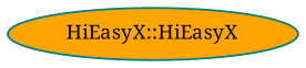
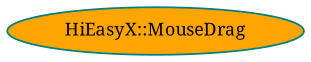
  digraph {
    rankdir=LR
    fontname="Noto Serif"
-   n1 [color=teal fillcolor=orange fontname="Noto Serif" fontsize=10 height=0.2 label="HiEasyX::HiEasyX" shape=ellipse style=filled width=0.4]
+   n1 [color=teal fillcolor=orange fontname="Noto Serif" fontsize=10 height=0.2 label="HiEasyX::MouseDrag" shape=ellipse style=filled width=0.4]
  }
